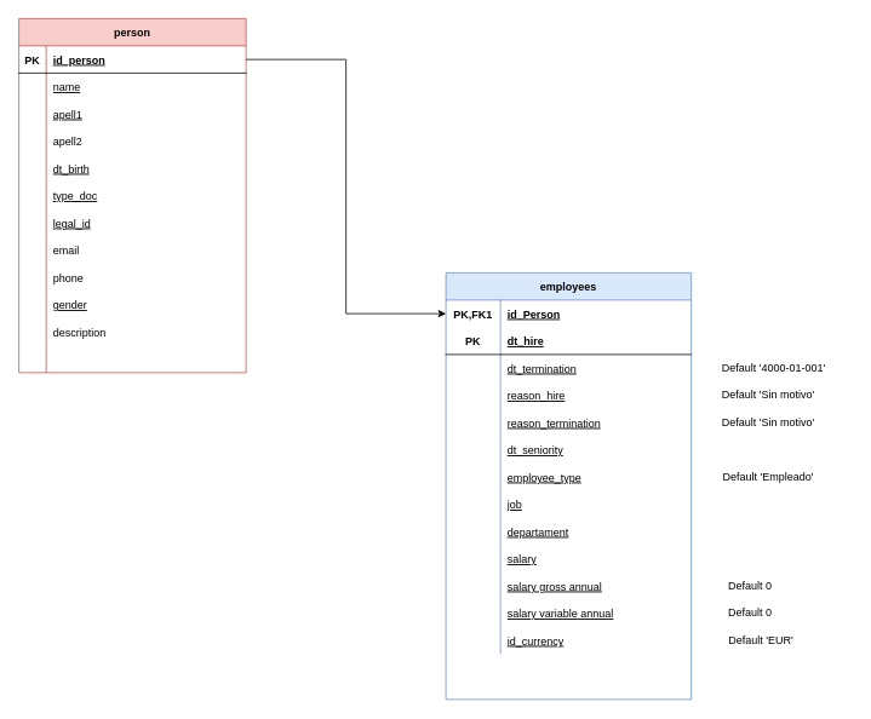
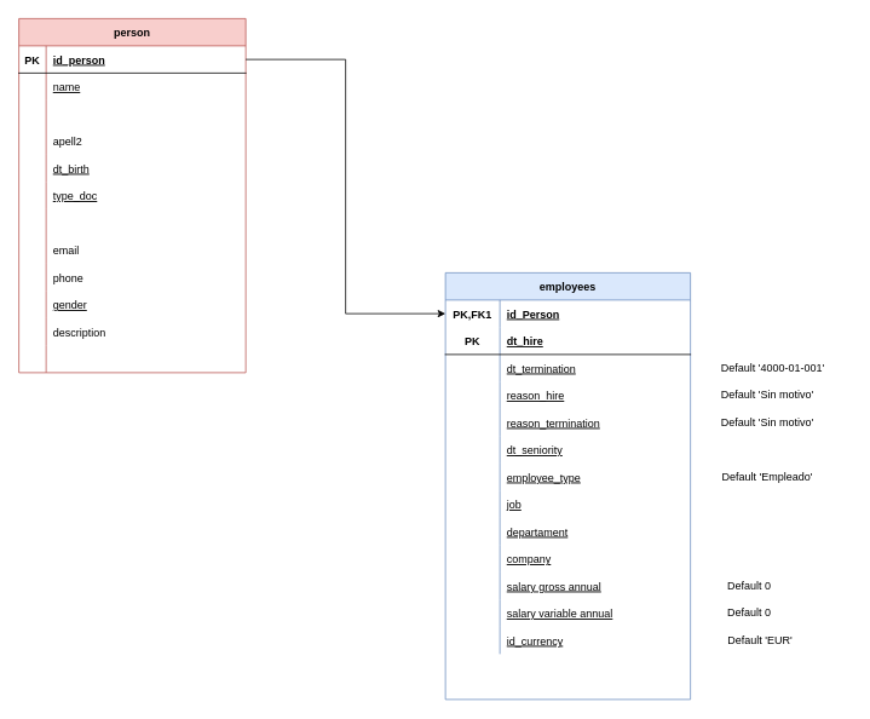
  <mxCell id="0" />
  <mxCell id="1" parent="0" />
  <mxCell id="2" value="employees" style="shape=table;startSize=30;container=1;collapsible=1;childLayout=tableLayout;fixedRows=1;rowLines=0;fontStyle=1;align=center;resizeLast=1;fillColor=#dae8fc;strokeColor=#6c8ebf;" parent="1" vertex="1"><mxGeometry x="490" y="300" width="270" height="470" as="geometry" /></mxCell>
  <mxCell id="3" value="" style="shape=tableRow;horizontal=0;startSize=0;swimlaneHead=0;swimlaneBody=0;fillColor=none;collapsible=0;dropTarget=0;points=[[0,0.5],[1,0.5]];portConstraint=eastwest;top=0;left=0;right=0;bottom=0;" parent="2" vertex="1"><mxGeometry y="30" width="270" height="30" as="geometry" /></mxCell>
  <mxCell id="4" value="PK,FK1" style="shape=partialRectangle;connectable=0;fillColor=none;top=0;left=0;bottom=0;right=0;fontStyle=1;overflow=hidden;" parent="3" vertex="1"><mxGeometry width="60" height="30" as="geometry"><mxRectangle width="60" height="30" as="alternateBounds" /></mxGeometry></mxCell>
  <mxCell id="5" value="id_Person" style="shape=partialRectangle;connectable=0;fillColor=none;top=0;left=0;bottom=0;right=0;align=left;spacingLeft=6;fontStyle=5;overflow=hidden;" parent="3" vertex="1"><mxGeometry x="60" width="210" height="30" as="geometry"><mxRectangle width="210" height="30" as="alternateBounds" /></mxGeometry></mxCell>
  <mxCell id="6" value="" style="shape=tableRow;horizontal=0;startSize=0;swimlaneHead=0;swimlaneBody=0;fillColor=none;collapsible=0;dropTarget=0;points=[[0,0.5],[1,0.5]];portConstraint=eastwest;top=0;left=0;right=0;bottom=1;" parent="2" vertex="1"><mxGeometry y="60" width="270" height="30" as="geometry" /></mxCell>
  <mxCell id="7" value="PK" style="shape=partialRectangle;connectable=0;fillColor=none;top=0;left=0;bottom=0;right=0;fontStyle=1;overflow=hidden;" parent="6" vertex="1"><mxGeometry width="60" height="30" as="geometry"><mxRectangle width="60" height="30" as="alternateBounds" /></mxGeometry></mxCell>
  <mxCell id="8" value="dt_hire" style="shape=partialRectangle;connectable=0;fillColor=none;top=0;left=0;bottom=0;right=0;align=left;spacingLeft=6;fontStyle=5;overflow=hidden;" parent="6" vertex="1"><mxGeometry x="60" width="210" height="30" as="geometry"><mxRectangle width="210" height="30" as="alternateBounds" /></mxGeometry></mxCell>
  <mxCell id="9" value="" style="shape=tableRow;horizontal=0;startSize=0;swimlaneHead=0;swimlaneBody=0;fillColor=none;collapsible=0;dropTarget=0;points=[[0,0.5],[1,0.5]];portConstraint=eastwest;top=0;left=0;right=0;bottom=0;" parent="2" vertex="1"><mxGeometry y="90" width="270" height="30" as="geometry" /></mxCell>
  <mxCell id="10" value="" style="shape=partialRectangle;connectable=0;fillColor=none;top=0;left=0;bottom=0;right=0;editable=1;overflow=hidden;" parent="9" vertex="1"><mxGeometry width="60" height="30" as="geometry"><mxRectangle width="60" height="30" as="alternateBounds" /></mxGeometry></mxCell>
  <mxCell id="11" value="dt_termination" style="shape=partialRectangle;connectable=0;fillColor=none;top=0;left=0;bottom=0;right=0;align=left;spacingLeft=6;overflow=hidden;fontStyle=4" parent="9" vertex="1"><mxGeometry x="60" width="210" height="30" as="geometry"><mxRectangle width="210" height="30" as="alternateBounds" /></mxGeometry></mxCell>
  <mxCell id="12" value="" style="shape=tableRow;horizontal=0;startSize=0;swimlaneHead=0;swimlaneBody=0;fillColor=none;collapsible=0;dropTarget=0;points=[[0,0.5],[1,0.5]];portConstraint=eastwest;top=0;left=0;right=0;bottom=0;" parent="2" vertex="1"><mxGeometry y="120" width="270" height="30" as="geometry" /></mxCell>
  <mxCell id="13" value="" style="shape=partialRectangle;connectable=0;fillColor=none;top=0;left=0;bottom=0;right=0;editable=1;overflow=hidden;" parent="12" vertex="1"><mxGeometry width="60" height="30" as="geometry"><mxRectangle width="60" height="30" as="alternateBounds" /></mxGeometry></mxCell>
  <mxCell id="14" value="reason_hire" style="shape=partialRectangle;connectable=0;fillColor=none;top=0;left=0;bottom=0;right=0;align=left;spacingLeft=6;overflow=hidden;fontStyle=4" parent="12" vertex="1"><mxGeometry x="60" width="210" height="30" as="geometry"><mxRectangle width="210" height="30" as="alternateBounds" /></mxGeometry></mxCell>
  <mxCell id="15" value="" style="shape=tableRow;horizontal=0;startSize=0;swimlaneHead=0;swimlaneBody=0;fillColor=none;collapsible=0;dropTarget=0;points=[[0,0.5],[1,0.5]];portConstraint=eastwest;top=0;left=0;right=0;bottom=0;" parent="2" vertex="1"><mxGeometry y="150" width="270" height="30" as="geometry" /></mxCell>
  <mxCell id="16" value="" style="shape=partialRectangle;connectable=0;fillColor=none;top=0;left=0;bottom=0;right=0;editable=1;overflow=hidden;" parent="15" vertex="1"><mxGeometry width="60" height="30" as="geometry"><mxRectangle width="60" height="30" as="alternateBounds" /></mxGeometry></mxCell>
  <mxCell id="17" value="reason_termination" style="shape=partialRectangle;connectable=0;fillColor=none;top=0;left=0;bottom=0;right=0;align=left;spacingLeft=6;overflow=hidden;fontStyle=4" parent="15" vertex="1"><mxGeometry x="60" width="210" height="30" as="geometry"><mxRectangle width="210" height="30" as="alternateBounds" /></mxGeometry></mxCell>
  <mxCell id="18" value="" style="shape=tableRow;horizontal=0;startSize=0;swimlaneHead=0;swimlaneBody=0;fillColor=none;collapsible=0;dropTarget=0;points=[[0,0.5],[1,0.5]];portConstraint=eastwest;top=0;left=0;right=0;bottom=0;" parent="2" vertex="1"><mxGeometry y="180" width="270" height="30" as="geometry" /></mxCell>
  <mxCell id="19" value="" style="shape=partialRectangle;connectable=0;fillColor=none;top=0;left=0;bottom=0;right=0;editable=1;overflow=hidden;" parent="18" vertex="1"><mxGeometry width="60" height="30" as="geometry"><mxRectangle width="60" height="30" as="alternateBounds" /></mxGeometry></mxCell>
  <mxCell id="20" value="dt_seniority" style="shape=partialRectangle;connectable=0;fillColor=none;top=0;left=0;bottom=0;right=0;align=left;spacingLeft=6;overflow=hidden;fontStyle=4" parent="18" vertex="1"><mxGeometry x="60" width="210" height="30" as="geometry"><mxRectangle width="210" height="30" as="alternateBounds" /></mxGeometry></mxCell>
  <mxCell id="21" value="" style="shape=tableRow;horizontal=0;startSize=0;swimlaneHead=0;swimlaneBody=0;fillColor=none;collapsible=0;dropTarget=0;points=[[0,0.5],[1,0.5]];portConstraint=eastwest;top=0;left=0;right=0;bottom=0;" parent="2" vertex="1"><mxGeometry y="210" width="270" height="30" as="geometry" /></mxCell>
  <mxCell id="22" value="" style="shape=partialRectangle;connectable=0;fillColor=none;top=0;left=0;bottom=0;right=0;editable=1;overflow=hidden;" parent="21" vertex="1"><mxGeometry width="60" height="30" as="geometry"><mxRectangle width="60" height="30" as="alternateBounds" /></mxGeometry></mxCell>
  <mxCell id="23" value="employee_type" style="shape=partialRectangle;connectable=0;fillColor=none;top=0;left=0;bottom=0;right=0;align=left;spacingLeft=6;overflow=hidden;fontStyle=4" parent="21" vertex="1"><mxGeometry x="60" width="210" height="30" as="geometry"><mxRectangle width="210" height="30" as="alternateBounds" /></mxGeometry></mxCell>
  <mxCell id="24" value="" style="shape=tableRow;horizontal=0;startSize=0;swimlaneHead=0;swimlaneBody=0;fillColor=none;collapsible=0;dropTarget=0;points=[[0,0.5],[1,0.5]];portConstraint=eastwest;top=0;left=0;right=0;bottom=0;" parent="2" vertex="1"><mxGeometry y="240" width="270" height="30" as="geometry" /></mxCell>
  <mxCell id="25" value="" style="shape=partialRectangle;connectable=0;fillColor=none;top=0;left=0;bottom=0;right=0;editable=1;overflow=hidden;" parent="24" vertex="1"><mxGeometry width="60" height="30" as="geometry"><mxRectangle width="60" height="30" as="alternateBounds" /></mxGeometry></mxCell>
  <mxCell id="26" value="job" style="shape=partialRectangle;connectable=0;fillColor=none;top=0;left=0;bottom=0;right=0;align=left;spacingLeft=6;overflow=hidden;fontStyle=4" parent="24" vertex="1"><mxGeometry x="60" width="210" height="30" as="geometry"><mxRectangle width="210" height="30" as="alternateBounds" /></mxGeometry></mxCell>
  <mxCell id="27" value="" style="shape=tableRow;horizontal=0;startSize=0;swimlaneHead=0;swimlaneBody=0;fillColor=none;collapsible=0;dropTarget=0;points=[[0,0.5],[1,0.5]];portConstraint=eastwest;top=0;left=0;right=0;bottom=0;" parent="2" vertex="1"><mxGeometry y="270" width="270" height="30" as="geometry" /></mxCell>
  <mxCell id="28" value="" style="shape=partialRectangle;connectable=0;fillColor=none;top=0;left=0;bottom=0;right=0;editable=1;overflow=hidden;" parent="27" vertex="1"><mxGeometry width="60" height="30" as="geometry"><mxRectangle width="60" height="30" as="alternateBounds" /></mxGeometry></mxCell>
  <mxCell id="29" value="departament" style="shape=partialRectangle;connectable=0;fillColor=none;top=0;left=0;bottom=0;right=0;align=left;spacingLeft=6;overflow=hidden;fontStyle=4" parent="27" vertex="1"><mxGeometry x="60" width="210" height="30" as="geometry"><mxRectangle width="210" height="30" as="alternateBounds" /></mxGeometry></mxCell>
  <mxCell id="30" value="" style="shape=tableRow;horizontal=0;startSize=0;swimlaneHead=0;swimlaneBody=0;fillColor=none;collapsible=0;dropTarget=0;points=[[0,0.5],[1,0.5]];portConstraint=eastwest;top=0;left=0;right=0;bottom=0;" parent="2" vertex="1"><mxGeometry y="300" width="270" height="30" as="geometry" /></mxCell>
  <mxCell id="31" value="" style="shape=partialRectangle;connectable=0;fillColor=none;top=0;left=0;bottom=0;right=0;editable=1;overflow=hidden;" parent="30" vertex="1"><mxGeometry width="60" height="30" as="geometry"><mxRectangle width="60" height="30" as="alternateBounds" /></mxGeometry></mxCell>
- <mxCell id="32" value="salary" style="shape=partialRectangle;connectable=0;fillColor=none;top=0;left=0;bottom=0;right=0;align=left;spacingLeft=6;overflow=hidden;fontStyle=4" parent="30" vertex="1"><mxGeometry x="60" width="210" height="30" as="geometry"><mxRectangle width="210" height="30" as="alternateBounds" /></mxGeometry></mxCell>
+ <mxCell id="32" value="company" style="shape=partialRectangle;connectable=0;fillColor=none;top=0;left=0;bottom=0;right=0;align=left;spacingLeft=6;overflow=hidden;fontStyle=4" parent="30" vertex="1"><mxGeometry x="60" width="210" height="30" as="geometry"><mxRectangle width="210" height="30" as="alternateBounds" /></mxGeometry></mxCell>
  <mxCell id="33" value="" style="shape=tableRow;horizontal=0;startSize=0;swimlaneHead=0;swimlaneBody=0;fillColor=none;collapsible=0;dropTarget=0;points=[[0,0.5],[1,0.5]];portConstraint=eastwest;top=0;left=0;right=0;bottom=0;" parent="2" vertex="1"><mxGeometry y="330" width="270" height="30" as="geometry" /></mxCell>
  <mxCell id="34" value="" style="shape=partialRectangle;connectable=0;fillColor=none;top=0;left=0;bottom=0;right=0;editable=1;overflow=hidden;" parent="33" vertex="1"><mxGeometry width="60" height="30" as="geometry"><mxRectangle width="60" height="30" as="alternateBounds" /></mxGeometry></mxCell>
  <mxCell id="35" value="salary gross annual" style="shape=partialRectangle;connectable=0;fillColor=none;top=0;left=0;bottom=0;right=0;align=left;spacingLeft=6;overflow=hidden;fontStyle=4" parent="33" vertex="1"><mxGeometry x="60" width="210" height="30" as="geometry"><mxRectangle width="210" height="30" as="alternateBounds" /></mxGeometry></mxCell>
  <mxCell id="36" value="" style="shape=tableRow;horizontal=0;startSize=0;swimlaneHead=0;swimlaneBody=0;fillColor=none;collapsible=0;dropTarget=0;points=[[0,0.5],[1,0.5]];portConstraint=eastwest;top=0;left=0;right=0;bottom=0;" parent="2" vertex="1"><mxGeometry y="360" width="270" height="30" as="geometry" /></mxCell>
  <mxCell id="37" value="" style="shape=partialRectangle;connectable=0;fillColor=none;top=0;left=0;bottom=0;right=0;editable=1;overflow=hidden;" parent="36" vertex="1"><mxGeometry width="60" height="30" as="geometry"><mxRectangle width="60" height="30" as="alternateBounds" /></mxGeometry></mxCell>
  <mxCell id="38" value="salary variable annual" style="shape=partialRectangle;connectable=0;fillColor=none;top=0;left=0;bottom=0;right=0;align=left;spacingLeft=6;overflow=hidden;fontStyle=4" parent="36" vertex="1"><mxGeometry x="60" width="210" height="30" as="geometry"><mxRectangle width="210" height="30" as="alternateBounds" /></mxGeometry></mxCell>
  <mxCell id="39" value="" style="shape=tableRow;horizontal=0;startSize=0;swimlaneHead=0;swimlaneBody=0;fillColor=none;collapsible=0;dropTarget=0;points=[[0,0.5],[1,0.5]];portConstraint=eastwest;top=0;left=0;right=0;bottom=0;" parent="2" vertex="1"><mxGeometry y="390" width="270" height="30" as="geometry" /></mxCell>
  <mxCell id="40" value="" style="shape=partialRectangle;connectable=0;fillColor=none;top=0;left=0;bottom=0;right=0;editable=1;overflow=hidden;" parent="39" vertex="1"><mxGeometry width="60" height="30" as="geometry"><mxRectangle width="60" height="30" as="alternateBounds" /></mxGeometry></mxCell>
  <mxCell id="41" value="id_currency" style="shape=partialRectangle;connectable=0;fillColor=none;top=0;left=0;bottom=0;right=0;align=left;spacingLeft=6;overflow=hidden;fontStyle=4" parent="39" vertex="1"><mxGeometry x="60" width="210" height="30" as="geometry"><mxRectangle width="210" height="30" as="alternateBounds" /></mxGeometry></mxCell>
  <mxCell id="42" value="person" style="shape=table;startSize=30;container=1;collapsible=1;childLayout=tableLayout;fixedRows=1;rowLines=0;fontStyle=1;align=center;resizeLast=1;fillColor=#f8cecc;strokeColor=#b85450;" parent="1" vertex="1"><mxGeometry x="20" y="20" width="250" height="390" as="geometry" /></mxCell>
  <mxCell id="43" value="" style="shape=partialRectangle;collapsible=0;dropTarget=0;pointerEvents=0;fillColor=none;points=[[0,0.5],[1,0.5]];portConstraint=eastwest;top=0;left=0;right=0;bottom=1;" parent="42" vertex="1"><mxGeometry y="30" width="250" height="30" as="geometry" /></mxCell>
  <mxCell id="44" value="PK" style="shape=partialRectangle;overflow=hidden;connectable=0;fillColor=none;top=0;left=0;bottom=0;right=0;fontStyle=1;" parent="43" vertex="1"><mxGeometry width="30" height="30" as="geometry"><mxRectangle width="30" height="30" as="alternateBounds" /></mxGeometry></mxCell>
  <mxCell id="45" value="id_person" style="shape=partialRectangle;overflow=hidden;connectable=0;fillColor=none;top=0;left=0;bottom=0;right=0;align=left;spacingLeft=6;fontStyle=5;" parent="43" vertex="1"><mxGeometry x="30" width="220" height="30" as="geometry"><mxRectangle width="220" height="30" as="alternateBounds" /></mxGeometry></mxCell>
  <mxCell id="46" value="" style="shape=partialRectangle;collapsible=0;dropTarget=0;pointerEvents=0;fillColor=none;points=[[0,0.5],[1,0.5]];portConstraint=eastwest;top=0;left=0;right=0;bottom=0;" parent="42" vertex="1"><mxGeometry y="60" width="250" height="30" as="geometry" /></mxCell>
  <mxCell id="47" value="" style="shape=partialRectangle;overflow=hidden;connectable=0;fillColor=none;top=0;left=0;bottom=0;right=0;" parent="46" vertex="1"><mxGeometry width="30" height="30" as="geometry"><mxRectangle width="30" height="30" as="alternateBounds" /></mxGeometry></mxCell>
  <mxCell id="48" value="name" style="shape=partialRectangle;overflow=hidden;connectable=0;fillColor=none;top=0;left=0;bottom=0;right=0;align=left;spacingLeft=6;fontStyle=4" parent="46" vertex="1"><mxGeometry x="30" width="220" height="30" as="geometry"><mxRectangle width="220" height="30" as="alternateBounds" /></mxGeometry></mxCell>
  <mxCell id="49" value="" style="shape=partialRectangle;collapsible=0;dropTarget=0;pointerEvents=0;fillColor=none;points=[[0,0.5],[1,0.5]];portConstraint=eastwest;top=0;left=0;right=0;bottom=0;" parent="42" vertex="1"><mxGeometry y="90" width="250" height="30" as="geometry" /></mxCell>
  <mxCell id="50" value="" style="shape=partialRectangle;overflow=hidden;connectable=0;fillColor=none;top=0;left=0;bottom=0;right=0;" parent="49" vertex="1"><mxGeometry width="30" height="30" as="geometry"><mxRectangle width="30" height="30" as="alternateBounds" /></mxGeometry></mxCell>
- <mxCell id="51" value="apell1" style="shape=partialRectangle;overflow=hidden;connectable=0;fillColor=none;top=0;left=0;bottom=0;right=0;align=left;spacingLeft=6;fontStyle=4" parent="49" vertex="1"><mxGeometry x="30" width="220" height="30" as="geometry"><mxRectangle width="220" height="30" as="alternateBounds" /></mxGeometry></mxCell>
  <mxCell id="52" value="" style="shape=partialRectangle;collapsible=0;dropTarget=0;pointerEvents=0;fillColor=none;points=[[0,0.5],[1,0.5]];portConstraint=eastwest;top=0;left=0;right=0;bottom=0;" parent="42" vertex="1"><mxGeometry y="120" width="250" height="30" as="geometry" /></mxCell>
  <mxCell id="53" value="" style="shape=partialRectangle;overflow=hidden;connectable=0;fillColor=none;top=0;left=0;bottom=0;right=0;" parent="52" vertex="1"><mxGeometry width="30" height="30" as="geometry"><mxRectangle width="30" height="30" as="alternateBounds" /></mxGeometry></mxCell>
  <mxCell id="54" value="apell2" style="shape=partialRectangle;overflow=hidden;connectable=0;fillColor=none;top=0;left=0;bottom=0;right=0;align=left;spacingLeft=6;" parent="52" vertex="1"><mxGeometry x="30" width="220" height="30" as="geometry"><mxRectangle width="220" height="30" as="alternateBounds" /></mxGeometry></mxCell>
  <mxCell id="55" value="" style="shape=partialRectangle;collapsible=0;dropTarget=0;pointerEvents=0;fillColor=none;points=[[0,0.5],[1,0.5]];portConstraint=eastwest;top=0;left=0;right=0;bottom=0;" parent="42" vertex="1"><mxGeometry y="150" width="250" height="30" as="geometry" /></mxCell>
  <mxCell id="56" value="" style="shape=partialRectangle;overflow=hidden;connectable=0;fillColor=none;top=0;left=0;bottom=0;right=0;" parent="55" vertex="1"><mxGeometry width="30" height="30" as="geometry"><mxRectangle width="30" height="30" as="alternateBounds" /></mxGeometry></mxCell>
  <mxCell id="57" value="dt_birth" style="shape=partialRectangle;overflow=hidden;connectable=0;fillColor=none;top=0;left=0;bottom=0;right=0;align=left;spacingLeft=6;fontStyle=4" parent="55" vertex="1"><mxGeometry x="30" width="220" height="30" as="geometry"><mxRectangle width="220" height="30" as="alternateBounds" /></mxGeometry></mxCell>
  <mxCell id="58" value="" style="shape=partialRectangle;collapsible=0;dropTarget=0;pointerEvents=0;fillColor=none;points=[[0,0.5],[1,0.5]];portConstraint=eastwest;top=0;left=0;right=0;bottom=0;" parent="42" vertex="1"><mxGeometry y="180" width="250" height="30" as="geometry" /></mxCell>
  <mxCell id="59" value="" style="shape=partialRectangle;overflow=hidden;connectable=0;fillColor=none;top=0;left=0;bottom=0;right=0;" parent="58" vertex="1"><mxGeometry width="30" height="30" as="geometry"><mxRectangle width="30" height="30" as="alternateBounds" /></mxGeometry></mxCell>
  <mxCell id="60" value="type_doc" style="shape=partialRectangle;overflow=hidden;connectable=0;fillColor=none;top=0;left=0;bottom=0;right=0;align=left;spacingLeft=6;fontStyle=4" parent="58" vertex="1"><mxGeometry x="30" width="220" height="30" as="geometry"><mxRectangle width="220" height="30" as="alternateBounds" /></mxGeometry></mxCell>
  <mxCell id="61" value="" style="shape=partialRectangle;collapsible=0;dropTarget=0;pointerEvents=0;fillColor=none;points=[[0,0.5],[1,0.5]];portConstraint=eastwest;top=0;left=0;right=0;bottom=0;" parent="42" vertex="1"><mxGeometry y="210" width="250" height="30" as="geometry" /></mxCell>
  <mxCell id="62" value="" style="shape=partialRectangle;overflow=hidden;connectable=0;fillColor=none;top=0;left=0;bottom=0;right=0;" parent="61" vertex="1"><mxGeometry width="30" height="30" as="geometry"><mxRectangle width="30" height="30" as="alternateBounds" /></mxGeometry></mxCell>
- <mxCell id="63" value="legal_id" style="shape=partialRectangle;overflow=hidden;connectable=0;fillColor=none;top=0;left=0;bottom=0;right=0;align=left;spacingLeft=6;fontStyle=4" parent="61" vertex="1"><mxGeometry x="30" width="220" height="30" as="geometry"><mxRectangle width="220" height="30" as="alternateBounds" /></mxGeometry></mxCell>
  <mxCell id="64" value="" style="shape=partialRectangle;collapsible=0;dropTarget=0;pointerEvents=0;fillColor=none;points=[[0,0.5],[1,0.5]];portConstraint=eastwest;top=0;left=0;right=0;bottom=0;" parent="42" vertex="1"><mxGeometry y="240" width="250" height="30" as="geometry" /></mxCell>
  <mxCell id="65" value="" style="shape=partialRectangle;overflow=hidden;connectable=0;fillColor=none;top=0;left=0;bottom=0;right=0;" parent="64" vertex="1"><mxGeometry width="30" height="30" as="geometry"><mxRectangle width="30" height="30" as="alternateBounds" /></mxGeometry></mxCell>
  <mxCell id="66" value="email" style="shape=partialRectangle;overflow=hidden;connectable=0;fillColor=none;top=0;left=0;bottom=0;right=0;align=left;spacingLeft=6;" parent="64" vertex="1"><mxGeometry x="30" width="220" height="30" as="geometry"><mxRectangle width="220" height="30" as="alternateBounds" /></mxGeometry></mxCell>
  <mxCell id="67" value="" style="shape=partialRectangle;collapsible=0;dropTarget=0;pointerEvents=0;fillColor=none;points=[[0,0.5],[1,0.5]];portConstraint=eastwest;top=0;left=0;right=0;bottom=0;" parent="42" vertex="1"><mxGeometry y="270" width="250" height="30" as="geometry" /></mxCell>
  <mxCell id="68" value="" style="shape=partialRectangle;overflow=hidden;connectable=0;fillColor=none;top=0;left=0;bottom=0;right=0;" parent="67" vertex="1"><mxGeometry width="30" height="30" as="geometry"><mxRectangle width="30" height="30" as="alternateBounds" /></mxGeometry></mxCell>
  <mxCell id="69" value="phone" style="shape=partialRectangle;overflow=hidden;connectable=0;fillColor=none;top=0;left=0;bottom=0;right=0;align=left;spacingLeft=6;" parent="67" vertex="1"><mxGeometry x="30" width="220" height="30" as="geometry"><mxRectangle width="220" height="30" as="alternateBounds" /></mxGeometry></mxCell>
  <mxCell id="70" value="" style="shape=partialRectangle;collapsible=0;dropTarget=0;pointerEvents=0;fillColor=none;points=[[0,0.5],[1,0.5]];portConstraint=eastwest;top=0;left=0;right=0;bottom=0;" parent="42" vertex="1"><mxGeometry y="300" width="250" height="30" as="geometry" /></mxCell>
  <mxCell id="71" value="" style="shape=partialRectangle;overflow=hidden;connectable=0;fillColor=none;top=0;left=0;bottom=0;right=0;" parent="70" vertex="1"><mxGeometry width="30" height="30" as="geometry"><mxRectangle width="30" height="30" as="alternateBounds" /></mxGeometry></mxCell>
  <mxCell id="72" value="gender" style="shape=partialRectangle;overflow=hidden;connectable=0;fillColor=none;top=0;left=0;bottom=0;right=0;align=left;spacingLeft=6;fontStyle=4" parent="70" vertex="1"><mxGeometry x="30" width="220" height="30" as="geometry"><mxRectangle width="220" height="30" as="alternateBounds" /></mxGeometry></mxCell>
  <mxCell id="73" value="" style="shape=partialRectangle;collapsible=0;dropTarget=0;pointerEvents=0;fillColor=none;points=[[0,0.5],[1,0.5]];portConstraint=eastwest;top=0;left=0;right=0;bottom=0;" parent="42" vertex="1"><mxGeometry y="330" width="250" height="30" as="geometry" /></mxCell>
  <mxCell id="74" value="" style="shape=partialRectangle;overflow=hidden;connectable=0;fillColor=none;top=0;left=0;bottom=0;right=0;" parent="73" vertex="1"><mxGeometry width="30" height="30" as="geometry"><mxRectangle width="30" height="30" as="alternateBounds" /></mxGeometry></mxCell>
  <mxCell id="75" value="description" style="shape=partialRectangle;overflow=hidden;connectable=0;fillColor=none;top=0;left=0;bottom=0;right=0;align=left;spacingLeft=6;" parent="73" vertex="1"><mxGeometry x="30" width="220" height="30" as="geometry"><mxRectangle width="220" height="30" as="alternateBounds" /></mxGeometry></mxCell>
  <mxCell id="76" value="" style="shape=partialRectangle;collapsible=0;dropTarget=0;pointerEvents=0;fillColor=none;points=[[0,0.5],[1,0.5]];portConstraint=eastwest;top=0;left=0;right=0;bottom=0;" parent="42" vertex="1"><mxGeometry y="360" width="250" height="30" as="geometry" /></mxCell>
  <mxCell id="77" value="" style="shape=partialRectangle;overflow=hidden;connectable=0;fillColor=none;top=0;left=0;bottom=0;right=0;" parent="76" vertex="1"><mxGeometry width="30" height="30" as="geometry"><mxRectangle width="30" height="30" as="alternateBounds" /></mxGeometry></mxCell>
  <mxCell id="78" value="" style="shape=partialRectangle;overflow=hidden;connectable=0;fillColor=none;top=0;left=0;bottom=0;right=0;align=left;spacingLeft=6;" parent="76" vertex="1"><mxGeometry x="30" width="220" height="30" as="geometry"><mxRectangle width="220" height="30" as="alternateBounds" /></mxGeometry></mxCell>
  <mxCell id="79" style="edgeStyle=orthogonalEdgeStyle;rounded=0;orthogonalLoop=1;jettySize=auto;html=1;" parent="1" source="43" target="3" edge="1"><mxGeometry relative="1" as="geometry" /></mxCell>
  <mxCell id="80" value="Default '4000-01-001'" style="text;html=1;strokeColor=none;fillColor=none;align=center;verticalAlign=middle;whiteSpace=wrap;rounded=0;" parent="1" vertex="1"><mxGeometry x="766" y="390" width="170" height="30" as="geometry" /></mxCell>
  <mxCell id="81" value="Default 'Sin motivo'" style="text;html=1;strokeColor=none;fillColor=none;align=center;verticalAlign=middle;whiteSpace=wrap;rounded=0;" parent="1" vertex="1"><mxGeometry x="760" y="420" width="170" height="30" as="geometry" /></mxCell>
  <mxCell id="82" value="Default 'Sin motivo'" style="text;html=1;strokeColor=none;fillColor=none;align=center;verticalAlign=middle;whiteSpace=wrap;rounded=0;" parent="1" vertex="1"><mxGeometry x="760" y="450" width="170" height="30" as="geometry" /></mxCell>
  <mxCell id="83" value="Default 'Empleado'" style="text;html=1;strokeColor=none;fillColor=none;align=center;verticalAlign=middle;whiteSpace=wrap;rounded=0;" parent="1" vertex="1"><mxGeometry x="760" y="510" width="170" height="30" as="geometry" /></mxCell>
  <mxCell id="84" value="Default 'EUR'" style="text;html=1;strokeColor=none;fillColor=none;align=center;verticalAlign=middle;whiteSpace=wrap;rounded=0;" parent="1" vertex="1"><mxGeometry x="752" y="690" width="170" height="30" as="geometry" /></mxCell>
  <mxCell id="85" value="Default 0" style="text;html=1;strokeColor=none;fillColor=none;align=center;verticalAlign=middle;whiteSpace=wrap;rounded=0;" parent="1" vertex="1"><mxGeometry x="740" y="660" width="170" height="30" as="geometry" /></mxCell>
  <mxCell id="86" value="Default 0" style="text;html=1;strokeColor=none;fillColor=none;align=center;verticalAlign=middle;whiteSpace=wrap;rounded=0;" parent="1" vertex="1"><mxGeometry x="740" y="630" width="170" height="30" as="geometry" /></mxCell>
